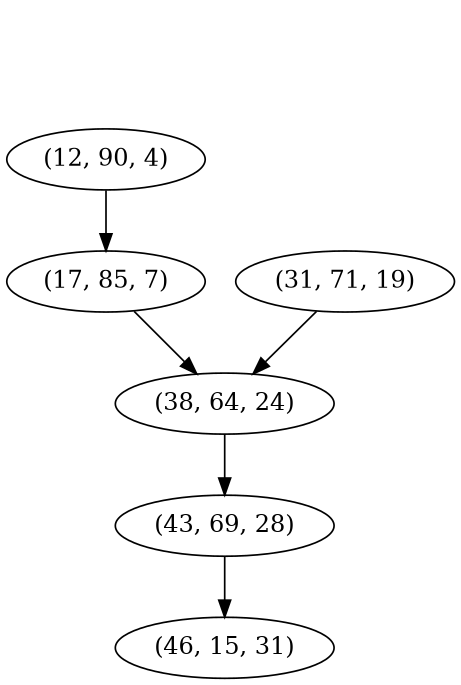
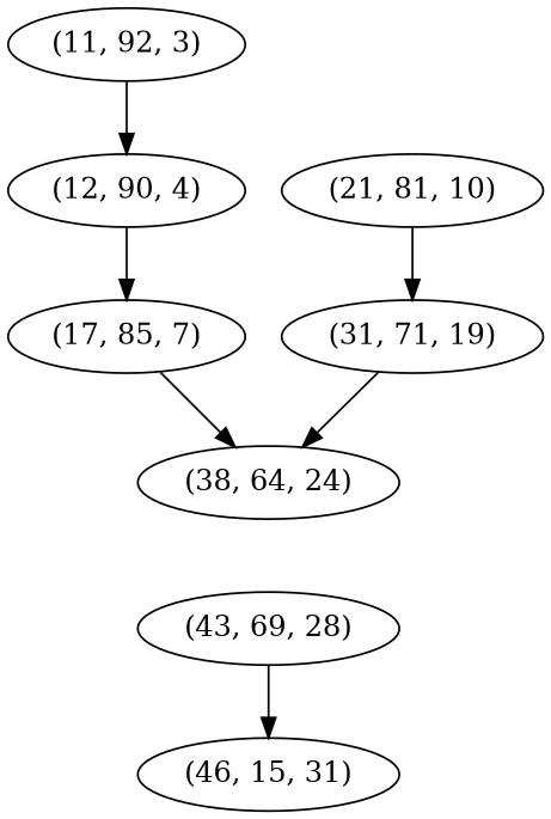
  digraph {
+   "(11, 92, 3)"
    "(12, 90, 4)"
    "(17, 85, 7)"
    "(38, 64, 24)"
+   "(21, 81, 10)"
    "(31, 71, 19)"
    n7 [label="(43, 69, 28)"]
    n8 [label="(46, 15, 31)"]
+   "(11, 92, 3)" -> "(12, 90, 4)"
    "(12, 90, 4)" -> "(17, 85, 7)"
    "(17, 85, 7)" -> "(38, 64, 24)"
-   "(38, 64, 24)" -> n7
+   "(21, 81, 10)" -> "(31, 71, 19)"
    "(31, 71, 19)" -> "(38, 64, 24)"
    n7 -> n8
  }
